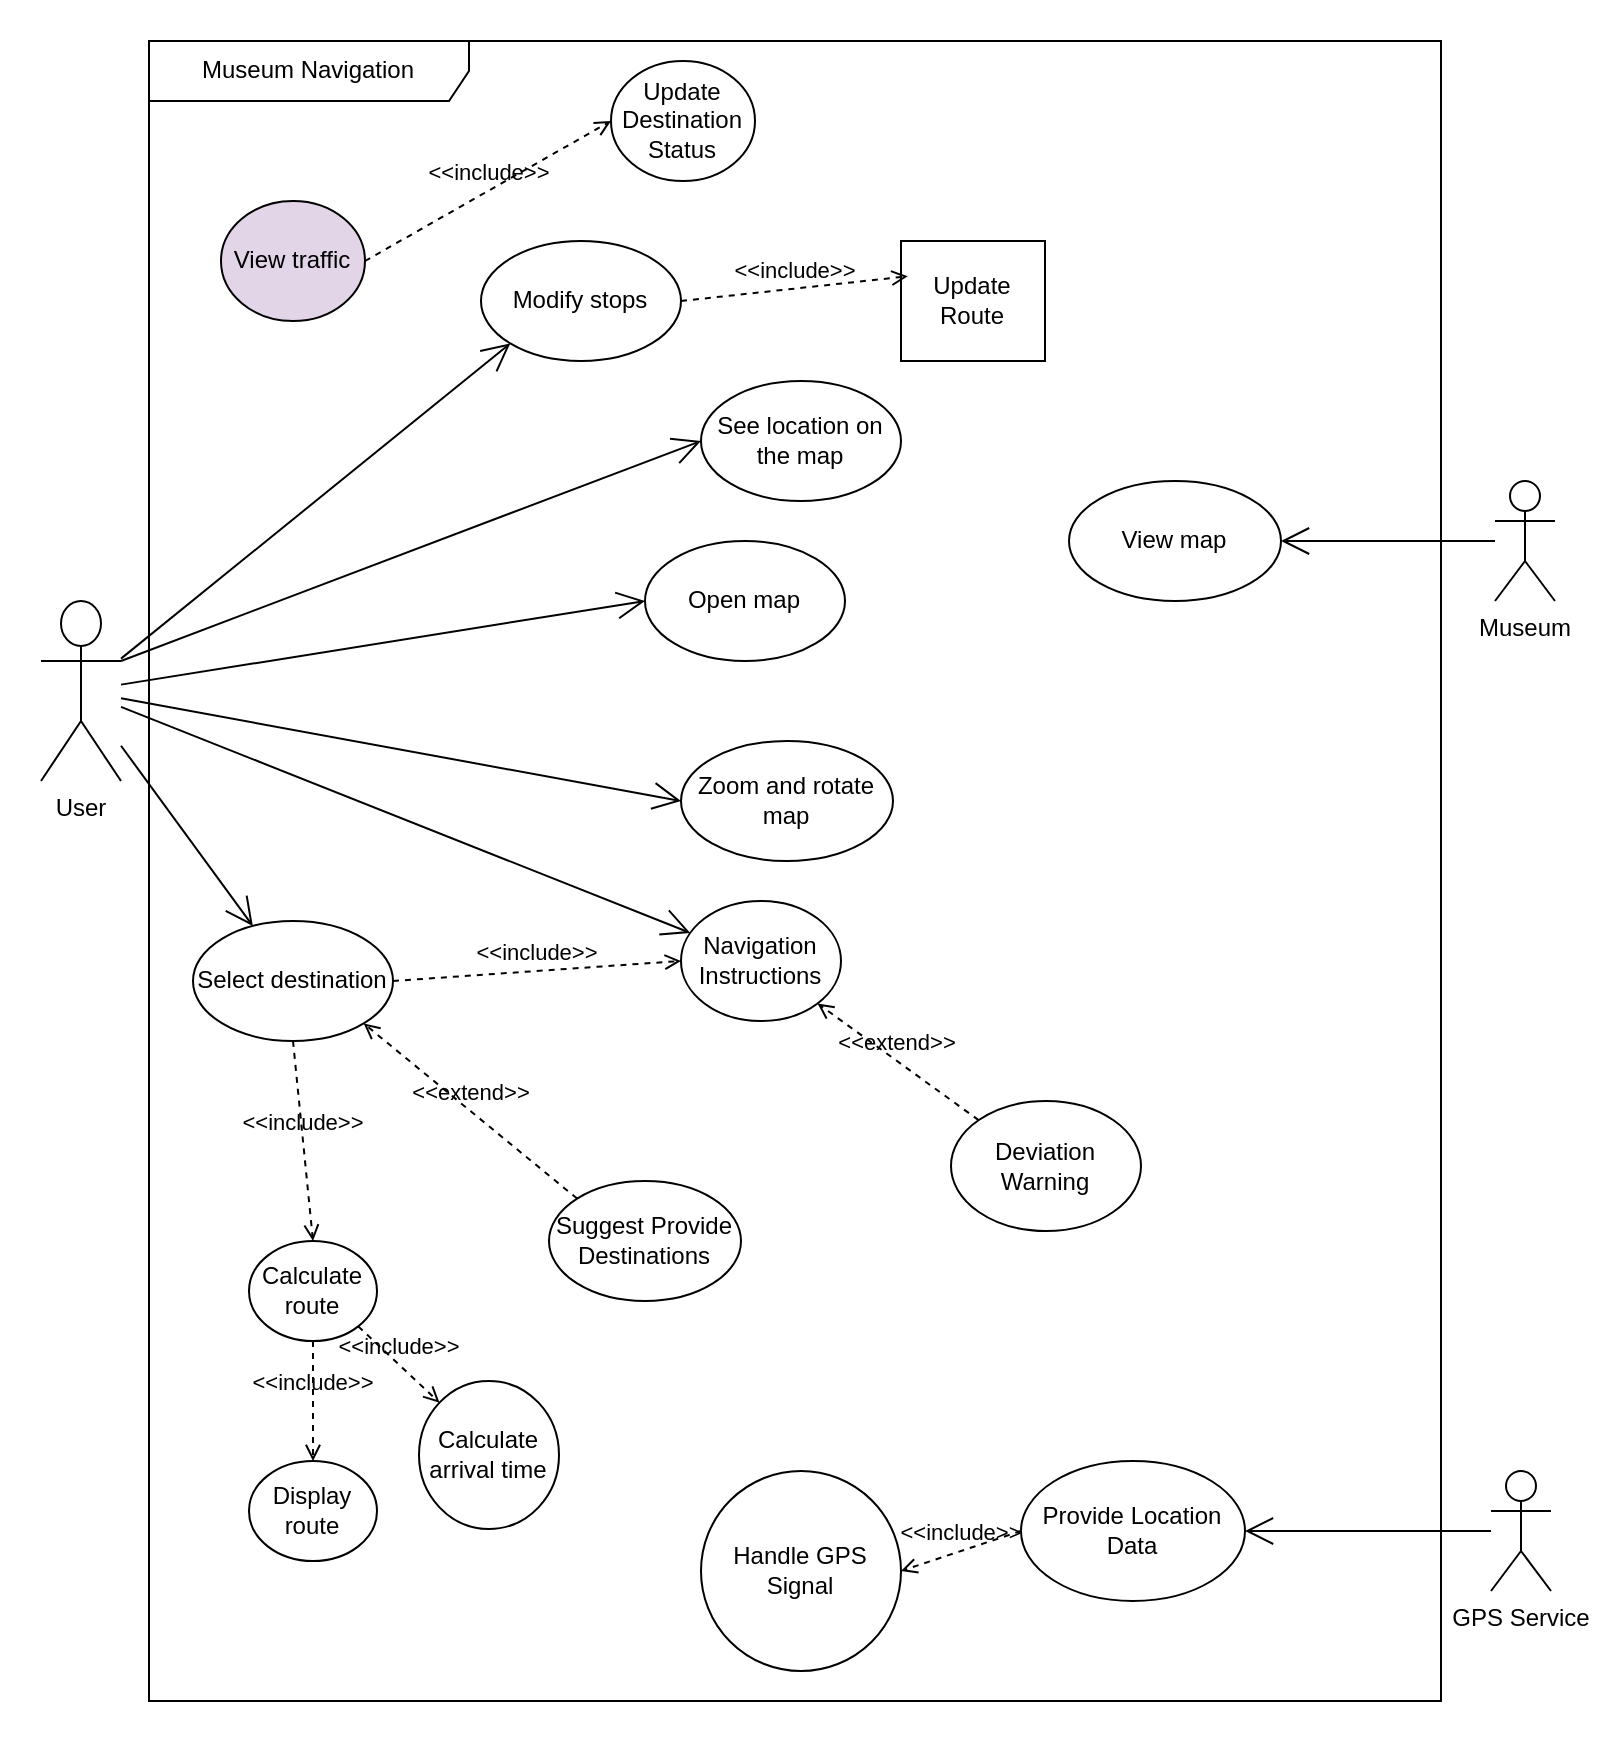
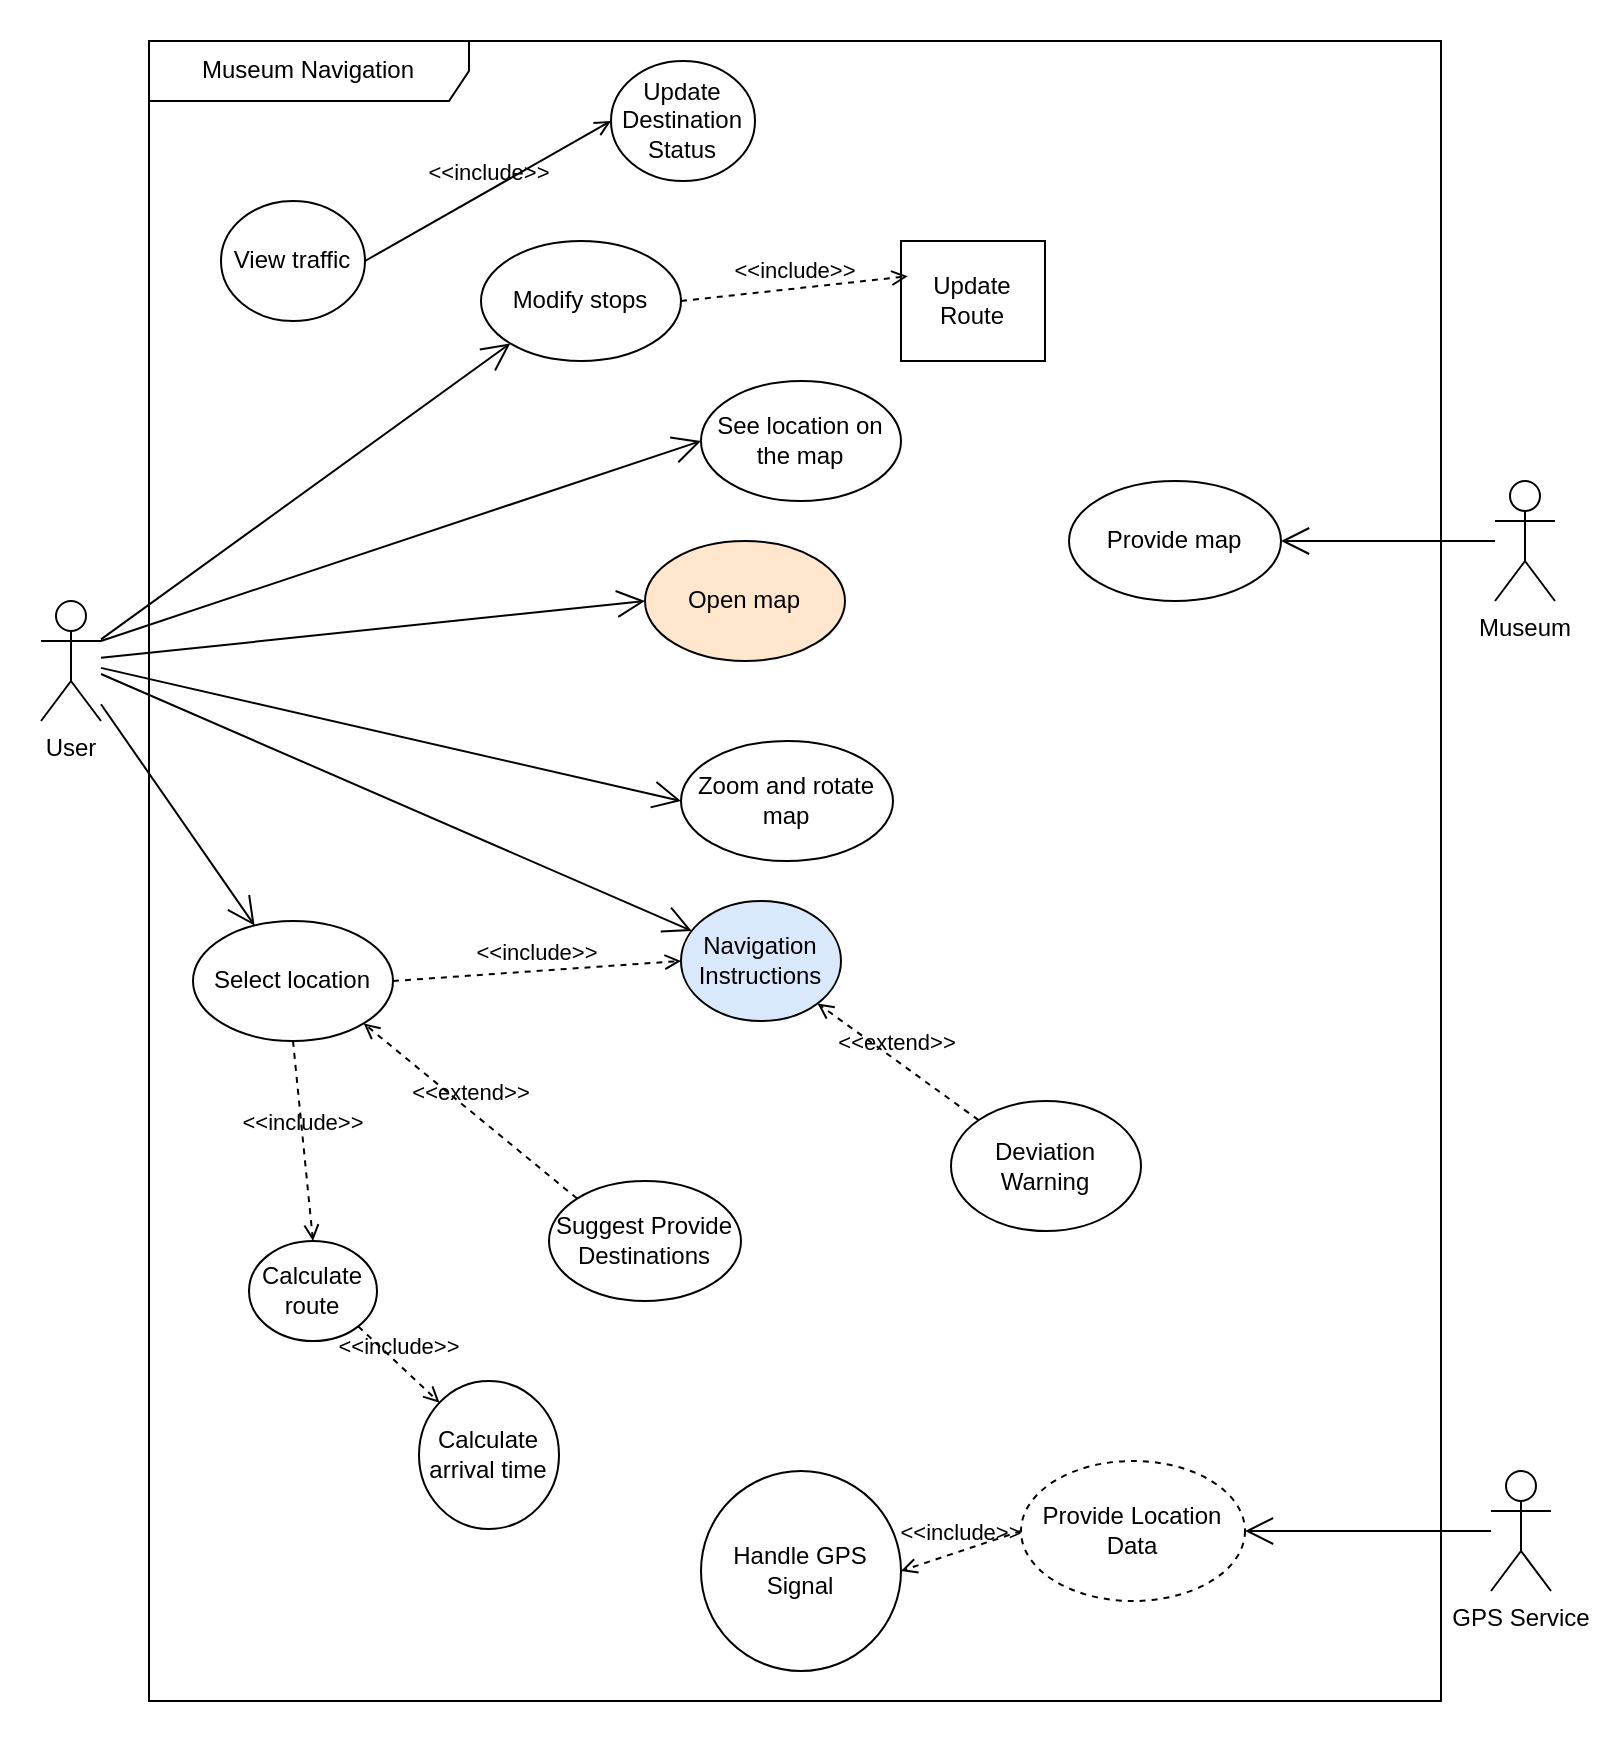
  <mxCell id="0" />
  <mxCell id="1" parent="0" />
  <mxCell id="2" value="&lt;div&gt;Museum Navigation&lt;/div&gt;" style="shape=umlFrame;whiteSpace=wrap;html=1;pointerEvents=0;recursiveResize=0;container=1;collapsible=0;width=160;" parent="1" vertex="1"><mxGeometry x="74" y="20" width="646" height="830" as="geometry" /></mxCell>
- <mxCell id="3" value="Open map" style="ellipse;whiteSpace=wrap;html=1;" parent="2" vertex="1"><mxGeometry x="248" y="250" width="100" height="60" as="geometry" /></mxCell>
+ <mxCell id="3" value="Open map" style="ellipse;whiteSpace=wrap;html=1;fillColor=#ffe6cc;" parent="2" vertex="1"><mxGeometry x="248" y="250" width="100" height="60" as="geometry" /></mxCell>
  <mxCell id="4" value="See location on the map" style="ellipse;whiteSpace=wrap;html=1;" parent="2" vertex="1"><mxGeometry x="276" y="170" width="100" height="60" as="geometry" /></mxCell>
- <mxCell id="5" value="Select destination" style="ellipse;whiteSpace=wrap;html=1;" parent="2" vertex="1"><mxGeometry x="22" y="440" width="100" height="60" as="geometry" /></mxCell>
+ <mxCell id="5" value="Select location" style="ellipse;whiteSpace=wrap;html=1;" parent="2" vertex="1"><mxGeometry x="22" y="440" width="100" height="60" as="geometry" /></mxCell>
  <mxCell id="6" value="Modify stops" style="ellipse;whiteSpace=wrap;html=1;" parent="2" vertex="1"><mxGeometry x="166" y="100" width="100" height="60" as="geometry" /></mxCell>
  <mxCell id="7" value="Zoom and rotate map" style="ellipse;whiteSpace=wrap;html=1;" parent="2" vertex="1"><mxGeometry x="266" y="350" width="106" height="60" as="geometry" /></mxCell>
  <mxCell id="8" value="Calculate arrival time" style="ellipse;whiteSpace=wrap;html=1;direction=south;" parent="2" vertex="1"><mxGeometry x="135" y="670" width="70" height="74" as="geometry" /></mxCell>
  <mxCell id="9" value="Calculate route" style="ellipse;whiteSpace=wrap;html=1;" parent="2" vertex="1"><mxGeometry x="50" y="600" width="64" height="50" as="geometry" /></mxCell>
- <mxCell id="10" value="Navigation Instructions" style="ellipse;whiteSpace=wrap;html=1;" parent="2" vertex="1"><mxGeometry x="266" y="430" width="80" height="60" as="geometry" /></mxCell>
+ <mxCell id="10" value="Navigation Instructions" style="ellipse;whiteSpace=wrap;html=1;fillColor=#dae8fc;" parent="2" vertex="1"><mxGeometry x="266" y="430" width="80" height="60" as="geometry" /></mxCell>
  <mxCell id="11" value="Update Route" style="whiteSpace=wrap;html=1;rounded=0;" parent="2" vertex="1"><mxGeometry x="376" y="100" width="72" height="60" as="geometry" /></mxCell>
  <mxCell id="12" value="Update&lt;div&gt;Destination&lt;br&gt;&lt;div&gt;Status&lt;/div&gt;&lt;/div&gt;" style="ellipse;whiteSpace=wrap;html=1;" parent="2" vertex="1"><mxGeometry x="231" y="10" width="72" height="60" as="geometry" /></mxCell>
  <mxCell id="13" value="Suggest Provide Destinations" style="ellipse;whiteSpace=wrap;html=1;" parent="2" vertex="1"><mxGeometry x="200" y="570" width="96" height="60" as="geometry" /></mxCell>
  <mxCell id="14" value="Deviation&lt;div&gt;Warning&lt;/div&gt;" style="ellipse;whiteSpace=wrap;html=1;" parent="2" vertex="1"><mxGeometry x="401" y="530" width="95" height="65" as="geometry" /></mxCell>
- <mxCell id="15" value="View traffic" style="ellipse;whiteSpace=wrap;html=1;fillColor=#e1d5e7;" parent="2" vertex="1"><mxGeometry x="36" y="80" width="72" height="60" as="geometry" /></mxCell>
- <mxCell id="16" value="Display&lt;div&gt;route&lt;/div&gt;" style="ellipse;whiteSpace=wrap;html=1;" parent="2" vertex="1"><mxGeometry x="50" y="710" width="64" height="50" as="geometry" /></mxCell>
+ <mxCell id="15" value="View traffic" style="ellipse;whiteSpace=wrap;html=1;" parent="2" vertex="1"><mxGeometry x="36" y="80" width="72" height="60" as="geometry" /></mxCell>
  <mxCell id="17" value="&amp;lt;&amp;lt;include&amp;gt;&amp;gt;" style="html=1;verticalAlign=bottom;labelBackgroundColor=none;endArrow=open;endFill=0;dashed=1;rounded=0;entryX=0.047;entryY=0.294;entryDx=0;entryDy=0;entryPerimeter=0;exitX=1;exitY=0.5;exitDx=0;exitDy=0;" parent="2" source="6" target="11" edge="1"><mxGeometry width="160" relative="1" as="geometry"><mxPoint x="58" y="390" as="sourcePoint" /><mxPoint x="218" y="390" as="targetPoint" /></mxGeometry></mxCell>
  <mxCell id="18" value="&amp;lt;&amp;lt;include&amp;gt;&amp;gt;" style="html=1;verticalAlign=bottom;labelBackgroundColor=none;endArrow=open;endFill=0;dashed=1;rounded=0;entryX=0;entryY=1;entryDx=0;entryDy=0;exitX=1;exitY=1;exitDx=0;exitDy=0;" parent="2" source="9" target="8" edge="1"><mxGeometry width="160" relative="1" as="geometry"><mxPoint x="46" y="470" as="sourcePoint" /><mxPoint x="145" y="523" as="targetPoint" /></mxGeometry></mxCell>
- <mxCell id="19" value="&amp;lt;&amp;lt;include&amp;gt;&amp;gt;" style="html=1;verticalAlign=bottom;labelBackgroundColor=none;endArrow=open;endFill=0;dashed=1;rounded=0;entryX=0.5;entryY=0;entryDx=0;entryDy=0;exitX=0.5;exitY=1;exitDx=0;exitDy=0;" parent="2" source="9" target="16" edge="1"><mxGeometry width="160" relative="1" as="geometry"><mxPoint x="112" y="475" as="sourcePoint" /><mxPoint x="211" y="528" as="targetPoint" /></mxGeometry></mxCell>
  <mxCell id="20" value="&amp;lt;&amp;lt;extend&amp;gt;&amp;gt;" style="html=1;verticalAlign=bottom;labelBackgroundColor=none;endArrow=open;endFill=0;dashed=1;rounded=0;entryX=1;entryY=1;entryDx=0;entryDy=0;exitX=0;exitY=0;exitDx=0;exitDy=0;" parent="2" source="14" target="10" edge="1"><mxGeometry width="160" relative="1" as="geometry"><mxPoint x="96" y="560" as="sourcePoint" /><mxPoint x="256" y="560" as="targetPoint" /></mxGeometry></mxCell>
- <mxCell id="21" value="View map" style="ellipse;whiteSpace=wrap;html=1;" parent="2" vertex="1"><mxGeometry x="460" y="220" width="106" height="60" as="geometry" /></mxCell>
- <mxCell id="22" value="&amp;lt;&amp;lt;include&amp;gt;&amp;gt;" style="html=1;verticalAlign=bottom;labelBackgroundColor=none;endArrow=open;endFill=0;dashed=1;rounded=0;entryX=0;entryY=0.5;entryDx=0;entryDy=0;exitX=1;exitY=0.5;exitDx=0;exitDy=0;" parent="2" source="15" target="12" edge="1"><mxGeometry width="160" relative="1" as="geometry"><mxPoint x="118" y="62" as="sourcePoint" /><mxPoint x="231" y="50" as="targetPoint" /></mxGeometry></mxCell>
+ <mxCell id="21" value="Provide map" style="ellipse;whiteSpace=wrap;html=1;" parent="2" vertex="1"><mxGeometry x="460" y="220" width="106" height="60" as="geometry" /></mxCell>
+ <mxCell id="22" value="&amp;lt;&amp;lt;include&amp;gt;&amp;gt;" style="html=1;verticalAlign=bottom;labelBackgroundColor=none;endArrow=open;endFill=0;dashed=0;rounded=0;entryX=0;entryY=0.5;entryDx=0;entryDy=0;exitX=1;exitY=0.5;exitDx=0;exitDy=0;" parent="2" source="15" target="12" edge="1"><mxGeometry width="160" relative="1" as="geometry"><mxPoint x="118" y="62" as="sourcePoint" /><mxPoint x="231" y="50" as="targetPoint" /></mxGeometry></mxCell>
  <mxCell id="23" value="&amp;lt;&amp;lt;extend&amp;gt;&amp;gt;" style="html=1;verticalAlign=bottom;labelBackgroundColor=none;endArrow=open;endFill=0;dashed=1;rounded=0;entryX=1;entryY=1;entryDx=0;entryDy=0;exitX=0;exitY=0;exitDx=0;exitDy=0;" parent="2" source="13" target="5" edge="1"><mxGeometry width="160" relative="1" as="geometry"><mxPoint x="106" y="510" as="sourcePoint" /><mxPoint x="266" y="510" as="targetPoint" /></mxGeometry></mxCell>
  <mxCell id="24" value="&amp;lt;&amp;lt;include&amp;gt;&amp;gt;" style="html=1;verticalAlign=bottom;labelBackgroundColor=none;endArrow=open;endFill=0;dashed=1;rounded=0;exitX=0.5;exitY=1;exitDx=0;exitDy=0;entryX=0.5;entryY=0;entryDx=0;entryDy=0;" parent="2" source="5" target="9" edge="1"><mxGeometry width="160" relative="1" as="geometry"><mxPoint x="106" y="510" as="sourcePoint" /><mxPoint x="266" y="510" as="targetPoint" /></mxGeometry></mxCell>
  <mxCell id="25" value="&amp;lt;&amp;lt;include&amp;gt;&amp;gt;" style="html=1;verticalAlign=bottom;labelBackgroundColor=none;endArrow=open;endFill=0;dashed=1;rounded=0;entryX=0;entryY=0.5;entryDx=0;entryDy=0;exitX=1;exitY=0.5;exitDx=0;exitDy=0;" parent="2" source="5" target="10" edge="1"><mxGeometry width="160" relative="1" as="geometry"><mxPoint x="106" y="510" as="sourcePoint" /><mxPoint x="266" y="510" as="targetPoint" /></mxGeometry></mxCell>
  <mxCell id="26" value="Handle GPS Signal" style="ellipse;whiteSpace=wrap;html=1;" parent="2" vertex="1"><mxGeometry x="276" y="715" width="100" height="100" as="geometry" /></mxCell>
- <mxCell id="27" value="Provide Location Data" style="ellipse;whiteSpace=wrap;html=1;" parent="2" vertex="1"><mxGeometry x="436" y="710" width="112" height="70" as="geometry" /></mxCell>
+ <mxCell id="27" value="Provide Location Data" style="ellipse;whiteSpace=wrap;html=1;dashed=1;" parent="2" vertex="1"><mxGeometry x="436" y="710" width="112" height="70" as="geometry" /></mxCell>
  <mxCell id="28" value="&amp;lt;&amp;lt;include&amp;gt;&amp;gt;" style="html=1;verticalAlign=bottom;labelBackgroundColor=none;endArrow=open;endFill=0;dashed=1;rounded=0;exitX=0;exitY=0.5;exitDx=0;exitDy=0;entryX=1;entryY=0.5;entryDx=0;entryDy=0;" parent="2" source="27" target="26" edge="1"><mxGeometry width="160" relative="1" as="geometry"><mxPoint x="176" y="630" as="sourcePoint" /><mxPoint x="336" y="630" as="targetPoint" /></mxGeometry></mxCell>
- <mxCell id="29" value="User" style="shape=umlActor;verticalLabelPosition=bottom;verticalAlign=top;html=1;" parent="1" vertex="1"><mxGeometry x="20" y="300" width="40" height="90" as="geometry" /></mxCell>
+ <mxCell id="29" value="User" style="shape=umlActor;verticalLabelPosition=bottom;verticalAlign=top;html=1;" parent="1" vertex="1"><mxGeometry x="20" y="300" width="30" height="60" as="geometry" /></mxCell>
  <mxCell id="30" value="" style="endArrow=open;endFill=1;endSize=12;html=1;rounded=0;" parent="1" source="29" target="5" edge="1"><mxGeometry width="160" relative="1" as="geometry"><mxPoint x="42" y="179.5" as="sourcePoint" /><mxPoint x="202" y="179.5" as="targetPoint" /></mxGeometry></mxCell>
  <mxCell id="31" value="" style="endArrow=open;endFill=1;endSize=12;html=1;rounded=0;entryX=0;entryY=1;entryDx=0;entryDy=0;" parent="1" source="29" target="6" edge="1"><mxGeometry width="160" relative="1" as="geometry"><mxPoint x="60" y="187" as="sourcePoint" /><mxPoint x="137" y="121" as="targetPoint" /></mxGeometry></mxCell>
  <mxCell id="32" value="" style="endArrow=open;endFill=1;endSize=12;html=1;rounded=0;entryX=0;entryY=0.5;entryDx=0;entryDy=0;" parent="1" source="29" target="3" edge="1"><mxGeometry width="160" relative="1" as="geometry"><mxPoint x="70" y="197" as="sourcePoint" /><mxPoint x="147" y="131" as="targetPoint" /></mxGeometry></mxCell>
  <mxCell id="33" value="" style="endArrow=open;endFill=1;endSize=12;html=1;rounded=0;" parent="1" source="29" target="10" edge="1"><mxGeometry width="160" relative="1" as="geometry"><mxPoint x="80" y="207" as="sourcePoint" /><mxPoint x="130" y="118" as="targetPoint" /></mxGeometry></mxCell>
  <mxCell id="34" value="" style="endArrow=open;endFill=1;endSize=12;html=1;rounded=0;entryX=0;entryY=0.5;entryDx=0;entryDy=0;" parent="1" source="29" target="7" edge="1"><mxGeometry width="160" relative="1" as="geometry"><mxPoint x="90" y="217" as="sourcePoint" /><mxPoint x="167" y="151" as="targetPoint" /></mxGeometry></mxCell>
  <mxCell id="35" value="" style="endArrow=open;endFill=1;endSize=12;html=1;rounded=0;entryX=0;entryY=0.5;entryDx=0;entryDy=0;exitX=1;exitY=0.333;exitDx=0;exitDy=0;exitPerimeter=0;" parent="1" source="29" target="4" edge="1"><mxGeometry width="160" relative="1" as="geometry"><mxPoint x="50" y="190" as="sourcePoint" /><mxPoint x="227" y="211" as="targetPoint" /></mxGeometry></mxCell>
  <mxCell id="36" value="Museum" style="shape=umlActor;verticalLabelPosition=bottom;verticalAlign=top;html=1;outlineConnect=0;" parent="1" vertex="1"><mxGeometry x="747" y="240" width="30" height="60" as="geometry" /></mxCell>
  <mxCell id="37" value="" style="endArrow=open;endFill=1;endSize=12;html=1;rounded=0;entryX=1;entryY=0.5;entryDx=0;entryDy=0;" parent="1" source="36" target="21" edge="1"><mxGeometry width="160" relative="1" as="geometry"><mxPoint x="608" y="320" as="sourcePoint" /><mxPoint x="540" y="320" as="targetPoint" /></mxGeometry></mxCell>
  <mxCell id="38" value="GPS Service" style="shape=umlActor;verticalLabelPosition=bottom;verticalAlign=top;html=1;" parent="1" vertex="1"><mxGeometry x="745" y="735" width="30" height="60" as="geometry" /></mxCell>
  <mxCell id="39" value="" style="endArrow=open;endFill=1;endSize=12;html=1;rounded=0;entryX=1;entryY=0.5;entryDx=0;entryDy=0;" parent="1" source="38" target="27" edge="1"><mxGeometry width="160" relative="1" as="geometry"><mxPoint x="340" y="795" as="sourcePoint" /><mxPoint x="500" y="795" as="targetPoint" /></mxGeometry></mxCell>
